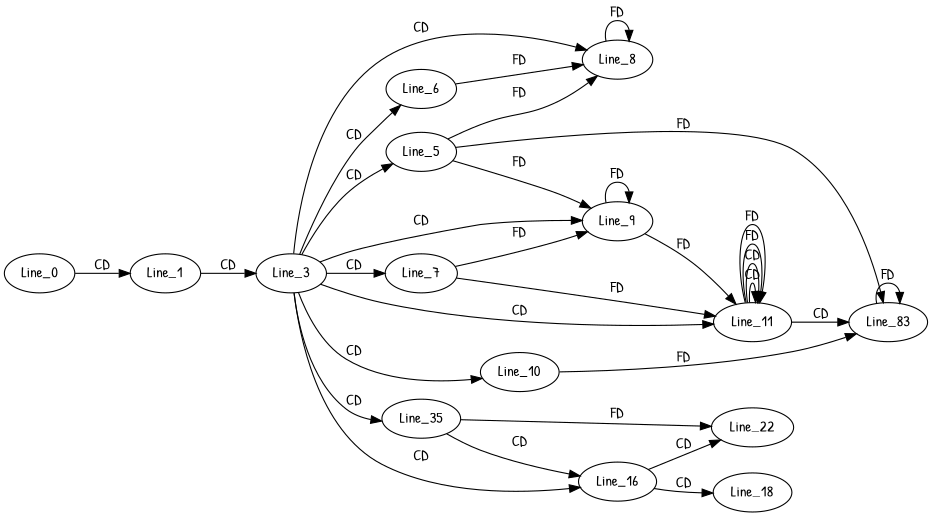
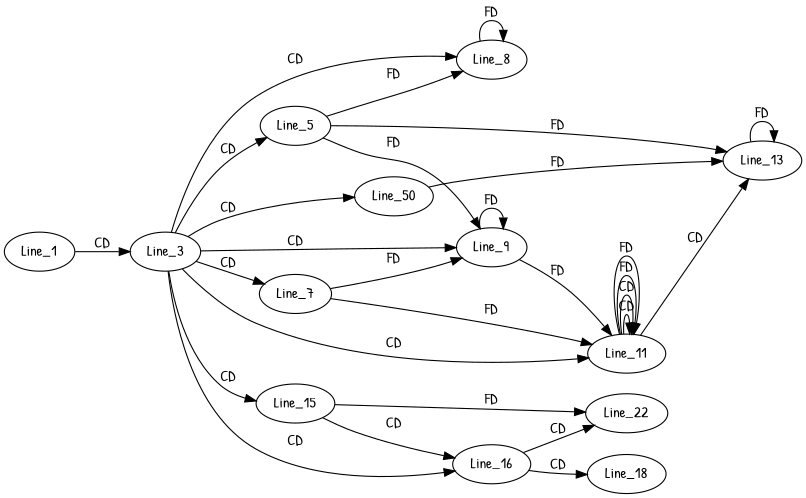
  digraph {
    fontname="Patrick Hand"
    rankdir=LR
    node [fontname="Patrick Hand"]
    edge [fontname="Patrick Hand"]
-   Line_0
    Line_1
    Line_3
    Line_5
-   Line_6
    Line_7
    Line_8
    Line_9
-   Line_10
+   Line_10 [label=Line_50]
    Line_11
-   Line_15 [label=Line_35]
+   Line_15
    Line_16
-   Line_13 [label=Line_83]
+   Line_13
    Line_22
    Line_18
-   Line_0 -> Line_1 [label=CD]
    Line_1 -> Line_3 [label=CD]
    Line_3 -> Line_5 [label=CD]
-   Line_3 -> Line_6 [label=CD]
    Line_3 -> Line_7 [label=CD]
    Line_3 -> Line_8 [label=CD]
    Line_3 -> Line_9 [label=CD]
    Line_3 -> Line_10 [label=CD]
    Line_3 -> Line_11 [label=CD]
    Line_3 -> Line_15 [label=CD]
    Line_3 -> Line_16 [label=CD]
    Line_5 -> Line_8 [label=FD]
    Line_5 -> Line_9 [label=FD]
    Line_5 -> Line_13 [label=FD]
-   Line_6 -> Line_8 [label=FD]
    Line_7 -> Line_9 [label=FD]
    Line_7 -> Line_11 [label=FD]
    Line_8 -> Line_8 [label=FD]
    Line_9 -> Line_9 [label=FD]
    Line_9 -> Line_11 [label=FD]
    Line_10 -> Line_13 [label=FD]
    Line_11 -> Line_11 [label=CD]
    Line_11 -> Line_11 [label=CD]
    Line_11 -> Line_11 [label=FD]
    Line_11 -> Line_11 [label=FD]
    Line_11 -> Line_13 [label=CD]
    Line_15 -> Line_16 [label=CD]
    Line_15 -> Line_22 [label=FD]
    Line_16 -> Line_22 [label=CD]
    Line_16 -> Line_18 [label=CD]
    Line_13 -> Line_13 [label=FD]
  }
